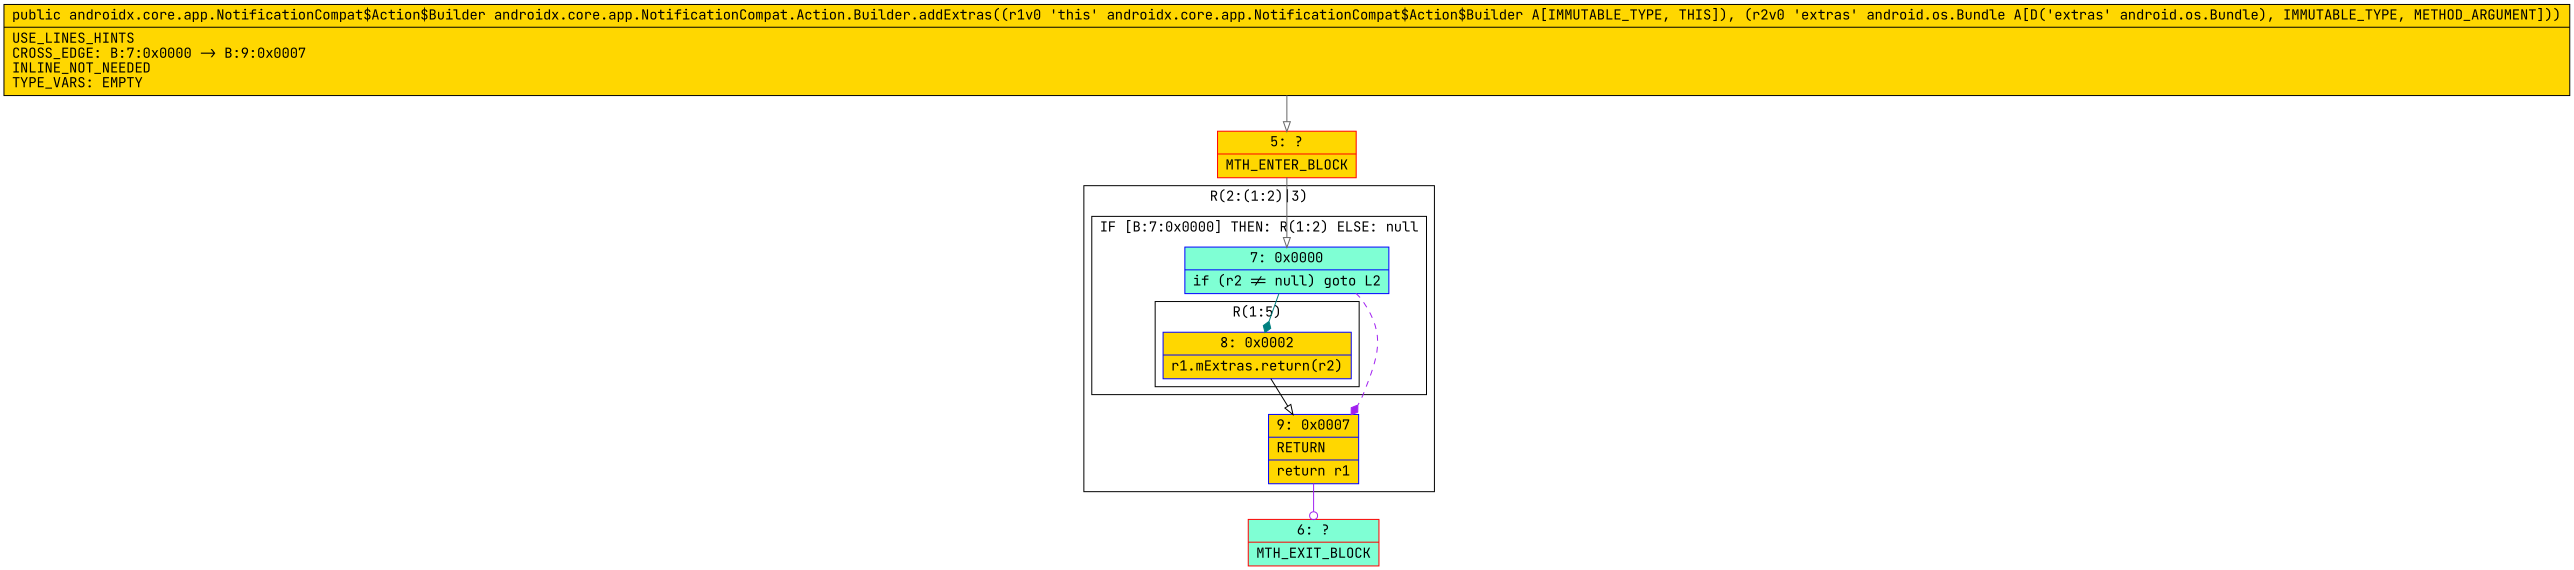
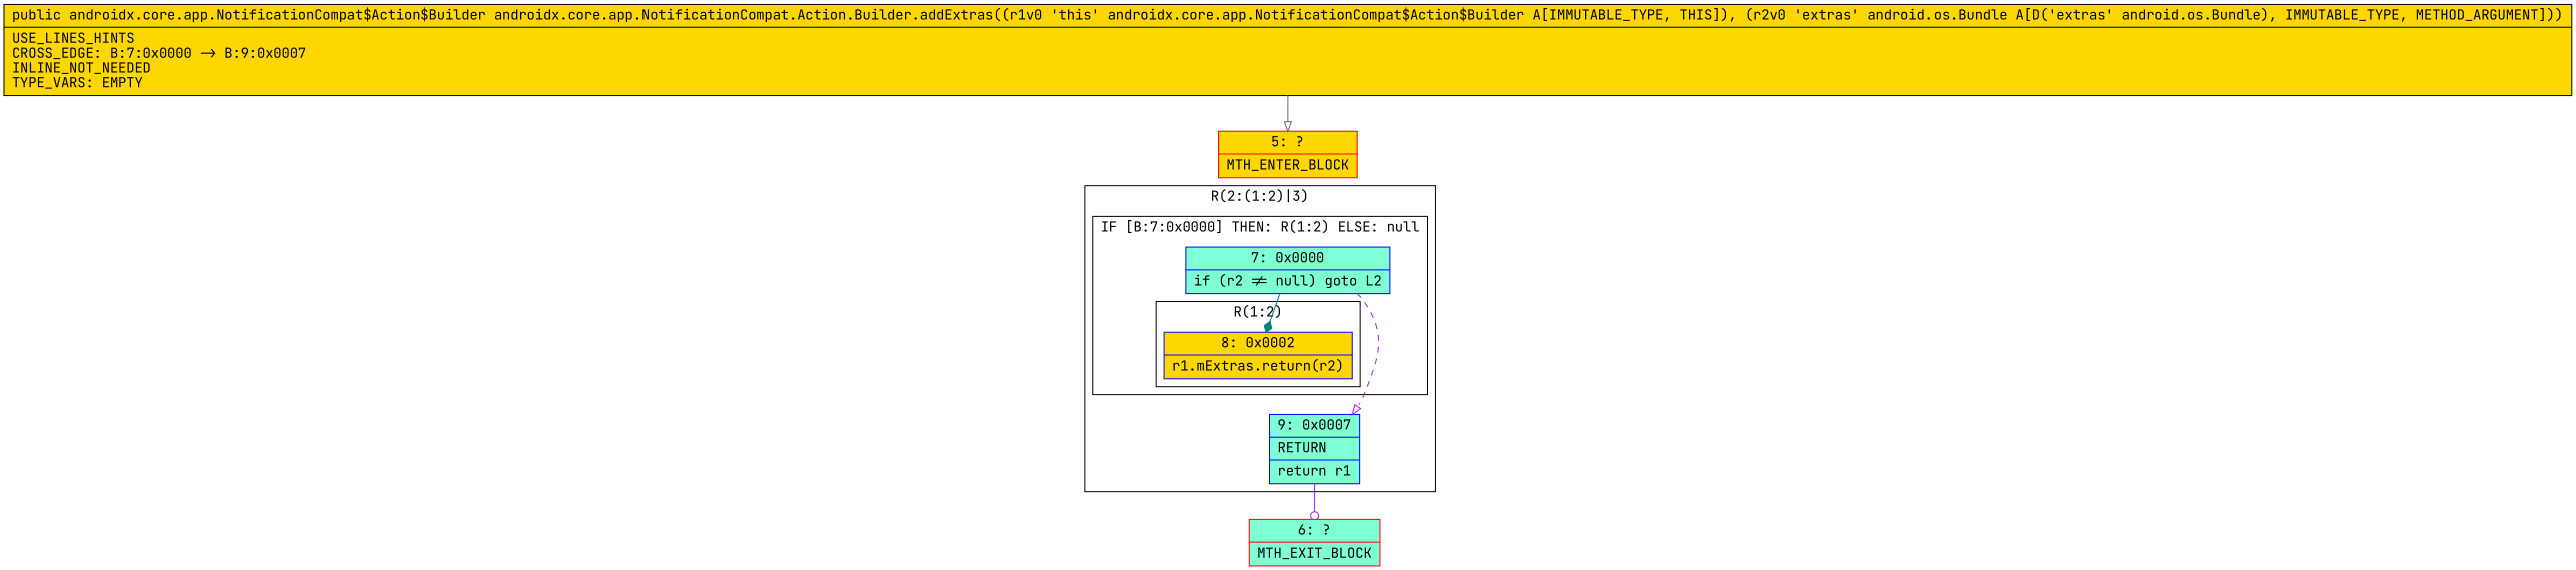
  digraph {
    fontname="JetBrains Mono"
    node [color=blue fillcolor=gold fontname="JetBrains Mono" shape=record style=filled]
    edge [arrowhead=onormal color=purple fontname="JetBrains Mono"]
    n1 [label="{8\:\ 0x0002|r1.mExtras.return(r2)\l}"]
    n2 [fillcolor=aquamarine label="{7\:\ 0x0000|if (r2 != null) goto L2\l}"]
-   n3 [label="{9\:\ 0x0007|RETURN\l|return r1\l}"]
+   n3 [fillcolor=aquamarine label="{9\:\ 0x0007|RETURN\l|return r1\l}"]
    n4 [color=red fillcolor=aquamarine label="{6\:\ ?|MTH_EXIT_BLOCK\l}"]
    n5 [color=red label="{5\:\ ?|MTH_ENTER_BLOCK\l}"]
    n6 [label="{public androidx.core.app.NotificationCompat$Action$Builder androidx.core.app.NotificationCompat.Action.Builder.addExtras((r1v0 'this' androidx.core.app.NotificationCompat$Action$Builder A[IMMUTABLE_TYPE, THIS]), (r2v0 'extras' android.os.Bundle A[D('extras' android.os.Bundle), IMMUTABLE_TYPE, METHOD_ARGUMENT]))  | USE_LINES_HINTS\lCROSS_EDGE: B:7:0x0000 \-\> B:9:0x0007\lINLINE_NOT_NEEDED\lTYPE_VARS: EMPTY\l}" color=""]
    subgraph cluster_1 {
      label="R(2:(1:2)|3)"
      n3
      subgraph cluster_2 {
        label="IF [B:7:0x0000] THEN: R(1:2) ELSE: null"
        n2
        subgraph cluster_3 {
-         label="R(1:5)"
+         label="R(1:2)"
          n1
        }
      }
    }
-   n1 -> n3 [color=black]
    n2 -> n1 [arrowhead=diamond color=teal]
-   n2 -> n3 [arrowhead=diamond style=dashed]
+   n2 -> n3 [style=dashed]
    n3 -> n4 [arrowhead=odot]
-   n5 -> n2 [color=gray40]
    n6 -> n5 [color=gray40]
  }
